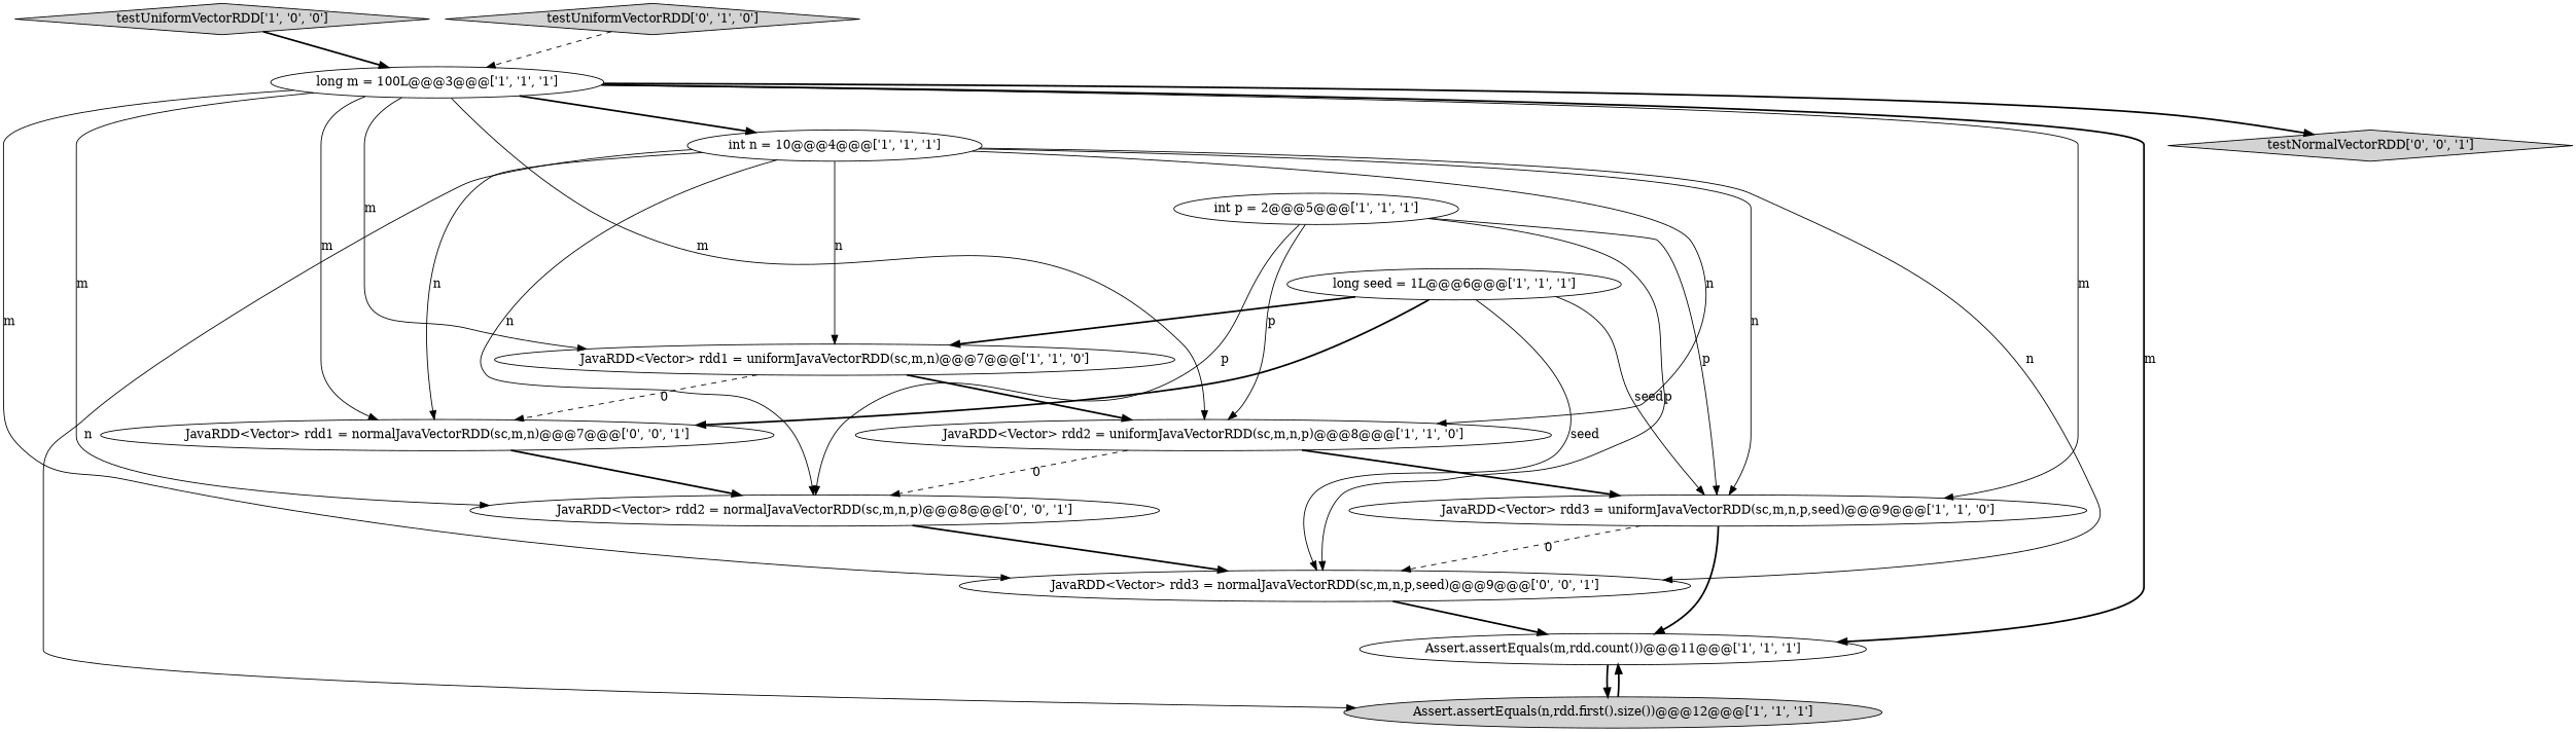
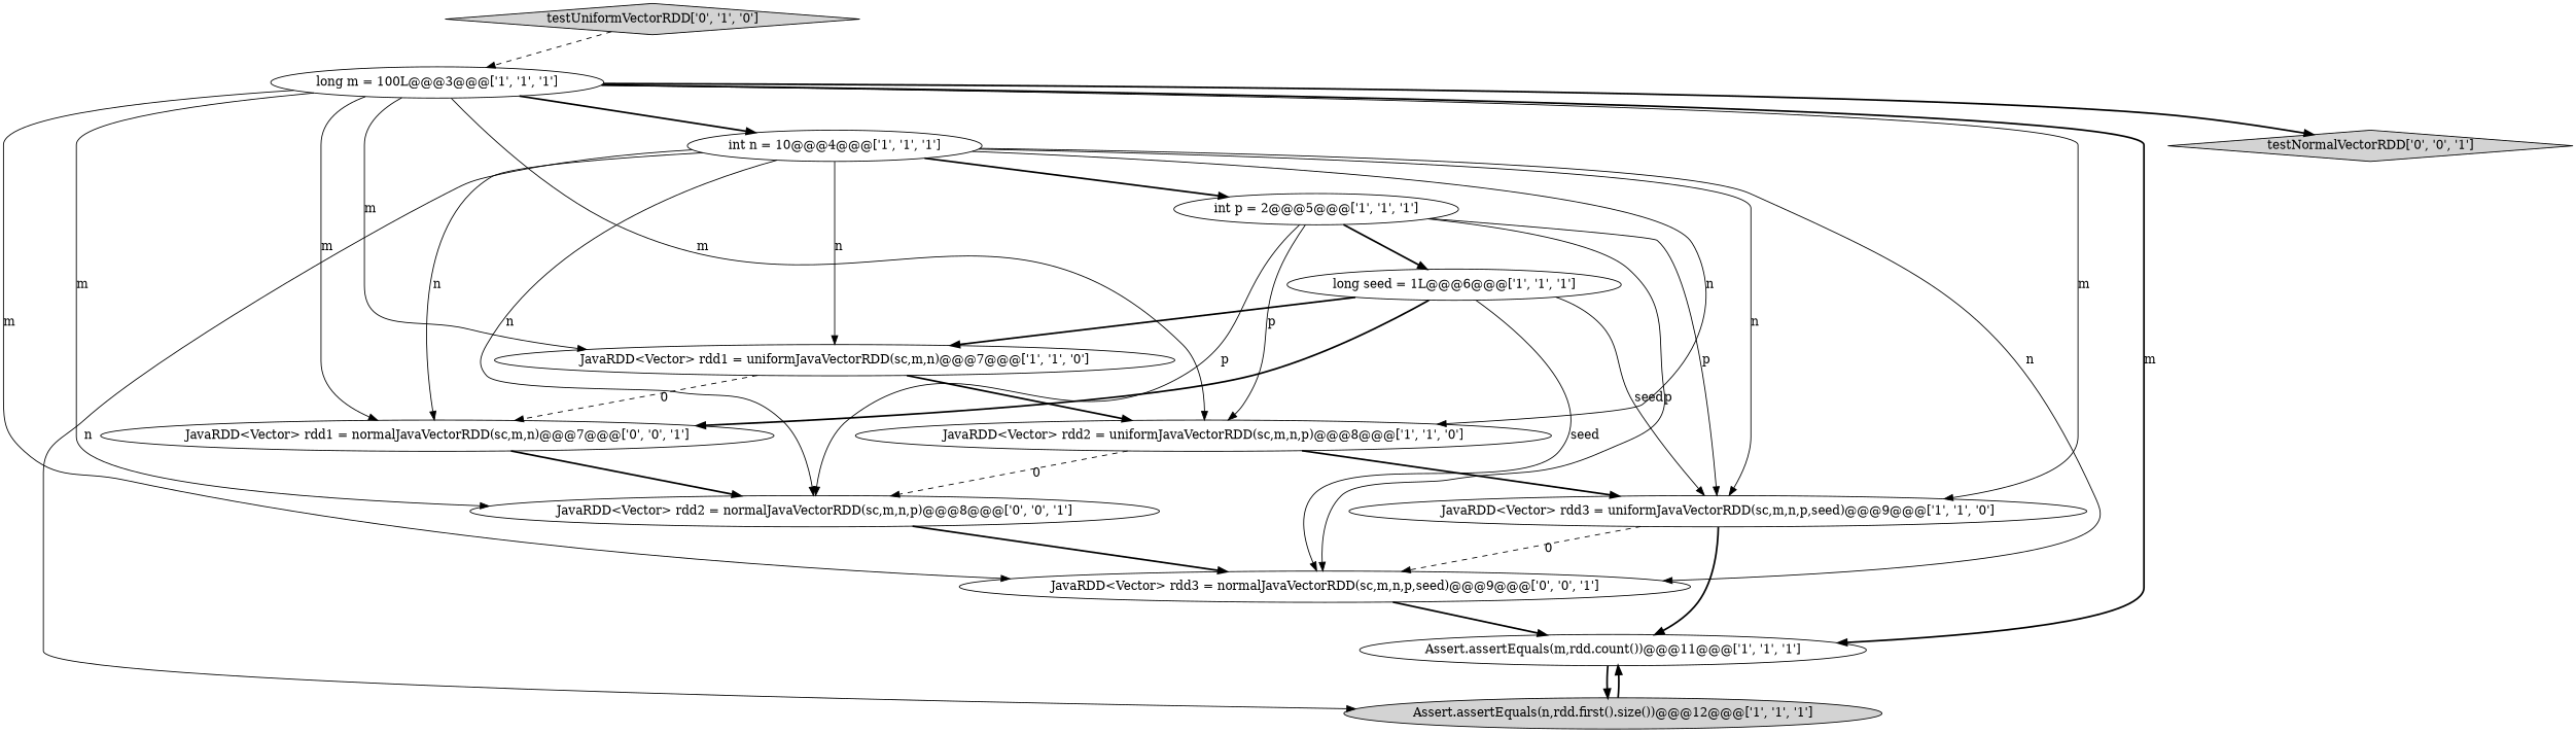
  digraph {
    node [fillcolor=white shape=ellipse style=filled]
    edge [style=solid]
    n1 [label="JavaRDD<Vector> rdd1 = uniformJavaVectorRDD(sc,m,n)@@@7@@@['1', '1', '0']"]
    n2 [label="JavaRDD<Vector> rdd1 = normalJavaVectorRDD(sc,m,n)@@@7@@@['0', '0', '1']"]
    n3 [label="JavaRDD<Vector> rdd2 = uniformJavaVectorRDD(sc,m,n,p)@@@8@@@['1', '1', '0']"]
    n4 [label="JavaRDD<Vector> rdd2 = normalJavaVectorRDD(sc,m,n,p)@@@8@@@['0', '0', '1']"]
    n5 [label="JavaRDD<Vector> rdd3 = uniformJavaVectorRDD(sc,m,n,p,seed)@@@9@@@['1', '1', '0']"]
-   n6 [fillcolor=lightgray label="testUniformVectorRDD['1', '0', '0']" shape=diamond]
    n7 [label="long m = 100L@@@3@@@['1', '1', '1']"]
    n8 [label="Assert.assertEquals(m,rdd.count())@@@11@@@['1', '1', '1']"]
    n9 [label="int n = 10@@@4@@@['1', '1', '1']"]
    n10 [label="JavaRDD<Vector> rdd3 = normalJavaVectorRDD(sc,m,n,p,seed)@@@9@@@['0', '0', '1']"]
    n11 [fillcolor=lightgray label="testNormalVectorRDD['0', '0', '1']" shape=diamond]
    n12 [fillcolor=lightgray label="Assert.assertEquals(n,rdd.first().size())@@@12@@@['1', '1', '1']"]
    n13 [label="int p = 2@@@5@@@['1', '1', '1']"]
    n14 [label="long seed = 1L@@@6@@@['1', '1', '1']"]
    n15 [fillcolor=lightgray label="testUniformVectorRDD['0', '1', '0']" shape=diamond]
    n1 -> n2 [label=0 style=dashed]
    n1 -> n3 [style=bold]
    n2 -> n4 [style=bold]
    n3 -> n4 [label=0 style=dashed]
    n3 -> n5 [style=bold]
    n4 -> n10 [style=bold]
    n5 -> n8 [style=bold]
    n5 -> n10 [label=0 style=dashed]
-   n6 -> n7 [style=bold]
    n7 -> n1 [label=m]
    n7 -> n2 [label=m]
    n7 -> n3 [label=m]
    n7 -> n4 [label=m]
    n7 -> n5 [label=m]
    n7 -> n8 [label=m style=bold]
    n7 -> n9 [style=bold]
    n7 -> n10 [label=m]
    n7 -> n11 [style=bold]
    n8 -> n12 [style=bold]
    n9 -> n1 [label=n]
    n9 -> n2 [label=n]
    n9 -> n3 [label=n]
    n9 -> n4 [label=n]
    n9 -> n5 [label=n]
    n9 -> n10 [label=n]
    n9 -> n12 [label=n]
+   n9 -> n13 [style=bold]
    n10 -> n8 [style=bold]
    n12 -> n8 [style=bold]
    n13 -> n3 [label=p]
    n13 -> n4 [label=p]
    n13 -> n5 [label=p]
    n13 -> n10 [label=p]
+   n13 -> n14 [style=bold]
    n14 -> n1 [style=bold]
    n14 -> n2 [style=bold]
    n14 -> n5 [label=seed]
    n14 -> n10 [label=seed]
    n15 -> n7 [style=dashed]
  }
